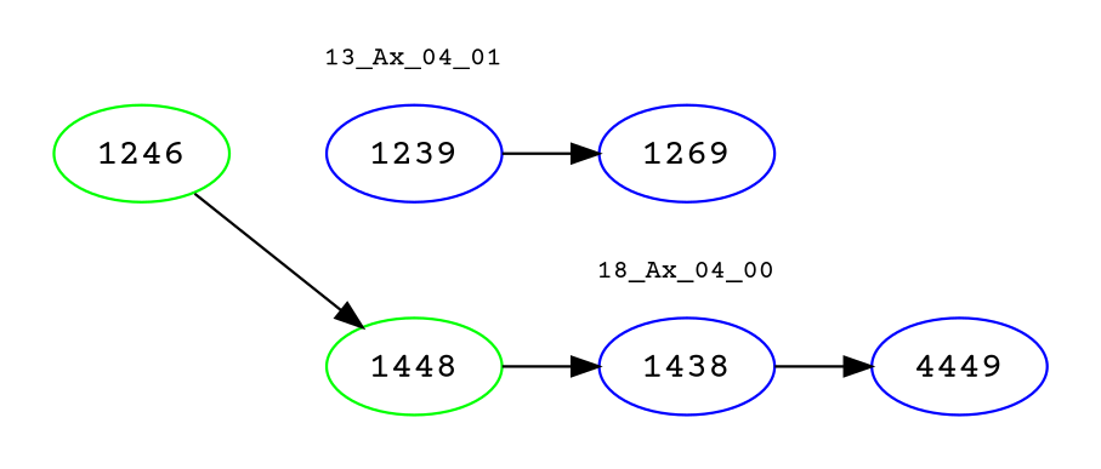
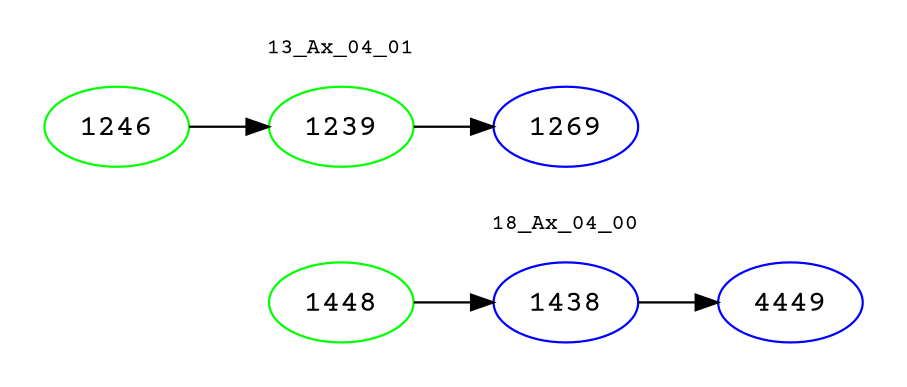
  digraph {
    fontname="Courier Prime"
    rankdir=LR
    node [color=blue fontname="Courier Prime"]
    edge [color=black fontname="Courier Prime"]
    n1 [color=green label=1448]
    n2 [label=1438]
    n3 [label=4449]
    n4 [color=green label=1246]
-   n5 [label=1239]
+   n5 [color=green label=1239]
    n6 [label=1269]
    subgraph cluster_1 {
      color=white
      fontsize=10
      label="18_Ax_04_00"
      n1
      n2
      n3
    }
    subgraph cluster_2 {
      color=white
      fontsize=10
      label="13_Ax_04_01"
      n4
      n5
      n6
    }
    n1 -> n2
    n2 -> n3
-   n4 -> n1
+   n4 -> n5
    n5 -> n6
  }
